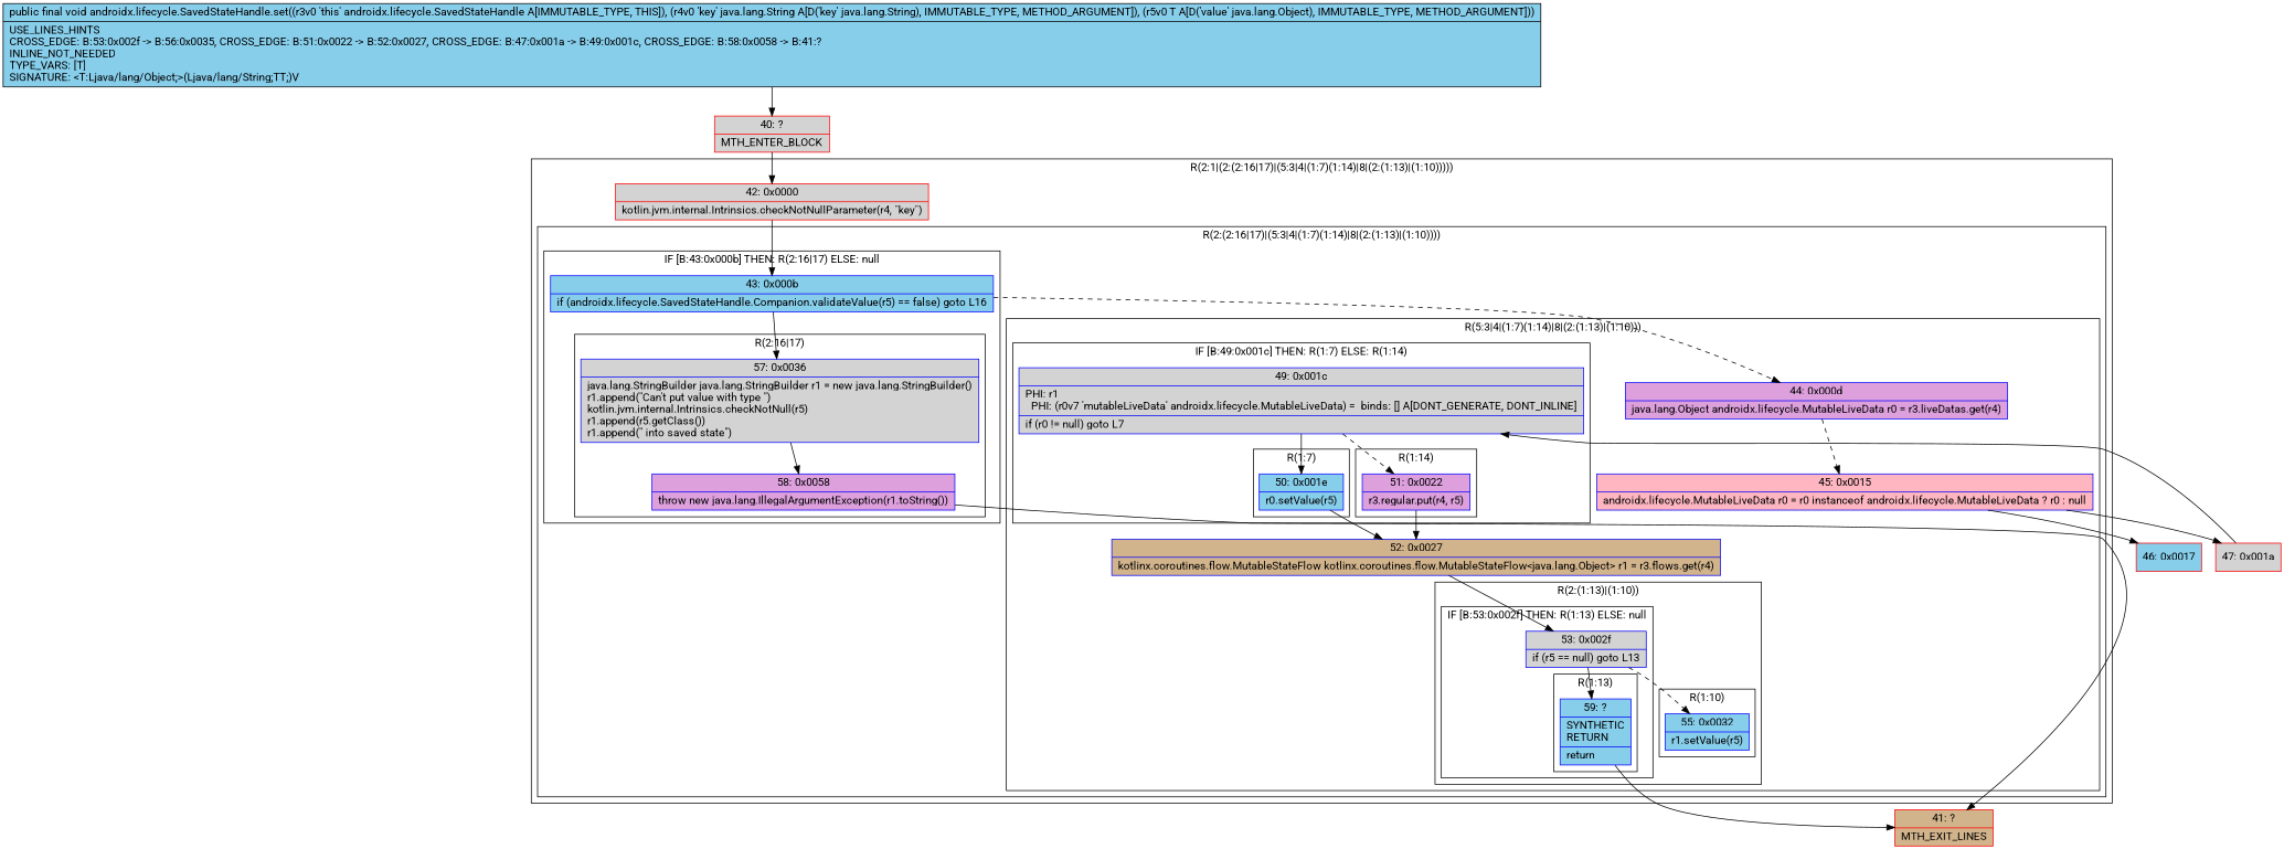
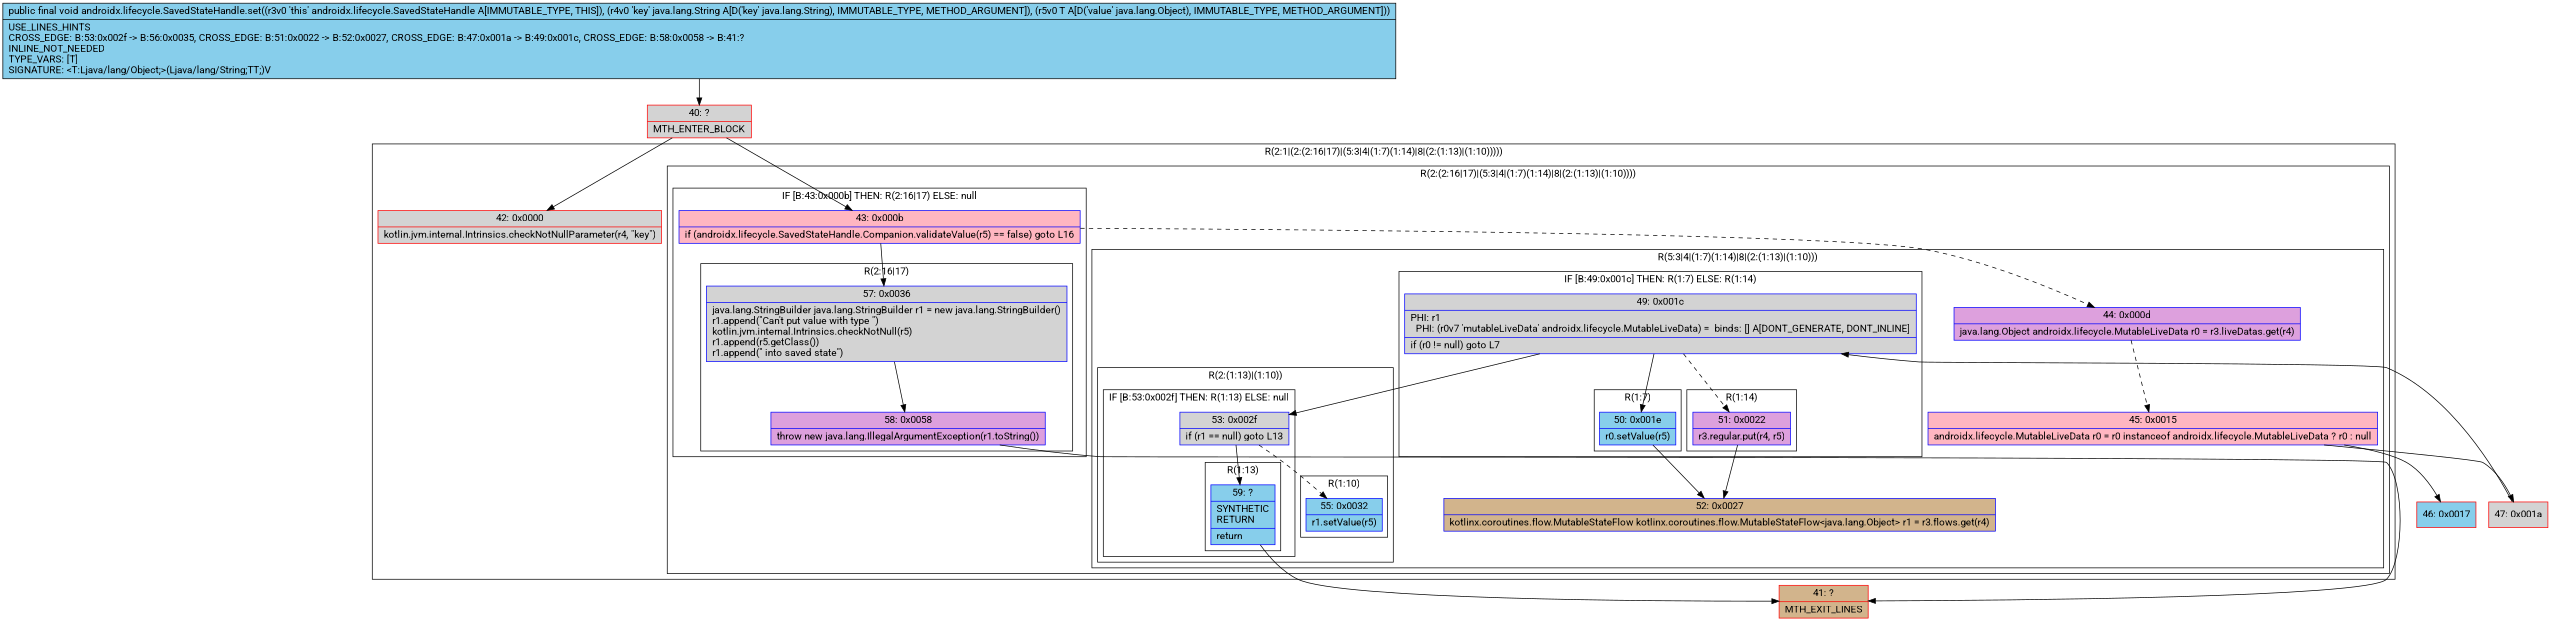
  digraph {
    fontname=Roboto
    node [color=blue fillcolor=lightgrey fontname=Roboto shape=record style=filled]
    edge [fontname=Roboto]
    n1 [label="{57\:\ 0x0036|java.lang.StringBuilder java.lang.StringBuilder r1 = new java.lang.StringBuilder()\lr1.append(\"Can't put value with type \")\lkotlin.jvm.internal.Intrinsics.checkNotNull(r5)\lr1.append(r5.getClass())\lr1.append(\" into saved state\")\l}"]
    n2 [fillcolor=plum label="{58\:\ 0x0058|throw new java.lang.IllegalArgumentException(r1.toString())\l}"]
-   n3 [fillcolor=skyblue label="{43\:\ 0x000b|if (androidx.lifecycle.SavedStateHandle.Companion.validateValue(r5) == false) goto L16\l}"]
+   n3 [fillcolor=lightpink label="{43\:\ 0x000b|if (androidx.lifecycle.SavedStateHandle.Companion.validateValue(r5) == false) goto L16\l}"]
    n4 [fillcolor=skyblue label="{50\:\ 0x001e|r0.setValue(r5)\l}"]
    n5 [fillcolor=plum label="{51\:\ 0x0022|r3.regular.put(r4, r5)\l}"]
    n6 [label="{49\:\ 0x001c|PHI: r1 \l  PHI: (r0v7 'mutableLiveData' androidx.lifecycle.MutableLiveData) =  binds: [] A[DONT_GENERATE, DONT_INLINE]\l|if (r0 != null) goto L7\l}"]
    n7 [fillcolor=skyblue label="{59\:\ ?|SYNTHETIC\lRETURN\l|return\l}"]
-   n8 [label="{53\:\ 0x002f|if (r5 == null) goto L13\l}"]
+   n8 [label="{53\:\ 0x002f|if (r1 == null) goto L13\l}"]
    n9 [fillcolor=skyblue label="{55\:\ 0x0032|r1.setValue(r5)\l}"]
    n10 [fillcolor=plum label="{44\:\ 0x000d|java.lang.Object androidx.lifecycle.MutableLiveData r0 = r3.liveDatas.get(r4)\l}"]
    n11 [fillcolor=lightpink label="{45\:\ 0x0015|androidx.lifecycle.MutableLiveData r0 = r0 instanceof androidx.lifecycle.MutableLiveData ? r0 : null\l}"]
    n12 [fillcolor=tan label="{52\:\ 0x0027|kotlinx.coroutines.flow.MutableStateFlow kotlinx.coroutines.flow.MutableStateFlow\<java.lang.Object\> r1 = r3.flows.get(r4)\l}"]
    n13 [color=red label="{42\:\ 0x0000|kotlin.jvm.internal.Intrinsics.checkNotNullParameter(r4, \"key\")\l}"]
    n14 [color=red fillcolor=tan label="{41\:\ ?|MTH_EXIT_LINES\l}"]
    n15 [color=red fillcolor=skyblue label="{46\:\ 0x0017}"]
    n16 [color=red label="{47\:\ 0x001a}"]
    n17 [color=red label="{40\:\ ?|MTH_ENTER_BLOCK\l}"]
    n18 [fillcolor=skyblue label="{public final void androidx.lifecycle.SavedStateHandle.set((r3v0 'this' androidx.lifecycle.SavedStateHandle A[IMMUTABLE_TYPE, THIS]), (r4v0 'key' java.lang.String A[D('key' java.lang.String), IMMUTABLE_TYPE, METHOD_ARGUMENT]), (r5v0 T A[D('value' java.lang.Object), IMMUTABLE_TYPE, METHOD_ARGUMENT]))  | USE_LINES_HINTS\lCROSS_EDGE: B:53:0x002f \-\> B:56:0x0035, CROSS_EDGE: B:51:0x0022 \-\> B:52:0x0027, CROSS_EDGE: B:47:0x001a \-\> B:49:0x001c, CROSS_EDGE: B:58:0x0058 \-\> B:41:?\lINLINE_NOT_NEEDED\lTYPE_VARS: [T]\lSIGNATURE: \<T:Ljava\/lang\/Object;\>(Ljava\/lang\/String;TT;)V\l}" color=""]
    subgraph cluster_1 {
      label="R(2:1|(2:(2:16|17)|(5:3|4|(1:7)(1:14)|8|(2:(1:13)|(1:10)))))"
      n13
      subgraph cluster_2 {
        label="R(2:(2:16|17)|(5:3|4|(1:7)(1:14)|8|(2:(1:13)|(1:10))))"
        subgraph cluster_3 {
          label="IF [B:43:0x000b] THEN: R(2:16|17) ELSE: null"
          n3
          subgraph cluster_4 {
            label="R(2:16|17)"
            n1
            n2
          }
        }
        subgraph cluster_5 {
          label="R(5:3|4|(1:7)(1:14)|8|(2:(1:13)|(1:10)))"
          n10
          n11
          n12
          subgraph cluster_6 {
            label="IF [B:49:0x001c] THEN: R(1:7) ELSE: R(1:14)"
            n6
            subgraph cluster_7 {
              label="R(1:7)"
              n4
            }
            subgraph cluster_8 {
              label="R(1:14)"
              n5
            }
          }
          subgraph cluster_9 {
            label="R(2:(1:13)|(1:10))"
            subgraph cluster_10 {
              label="IF [B:53:0x002f] THEN: R(1:13) ELSE: null"
              n8
              subgraph cluster_11 {
                label="R(1:13)"
                n7
              }
            }
            subgraph cluster_12 {
              label="R(1:10)"
              n9
            }
          }
        }
      }
    }
    n1 -> n2
    n2 -> n14
    n3 -> n1
    n3 -> n10 [style=dashed]
    n4 -> n12
    n5 -> n12
    n6 -> n4
    n6 -> n5 [style=dashed]
    n7 -> n14
    n8 -> n7
    n8 -> n9 [style=dashed]
    n10 -> n11 [style=dashed]
    n11 -> n15
    n11 -> n16
-   n12 -> n8
-   n13 -> n3
+   n6 -> n8
+   n17 -> n3
    n16 -> n6
    n17 -> n13
    n18 -> n17
  }
